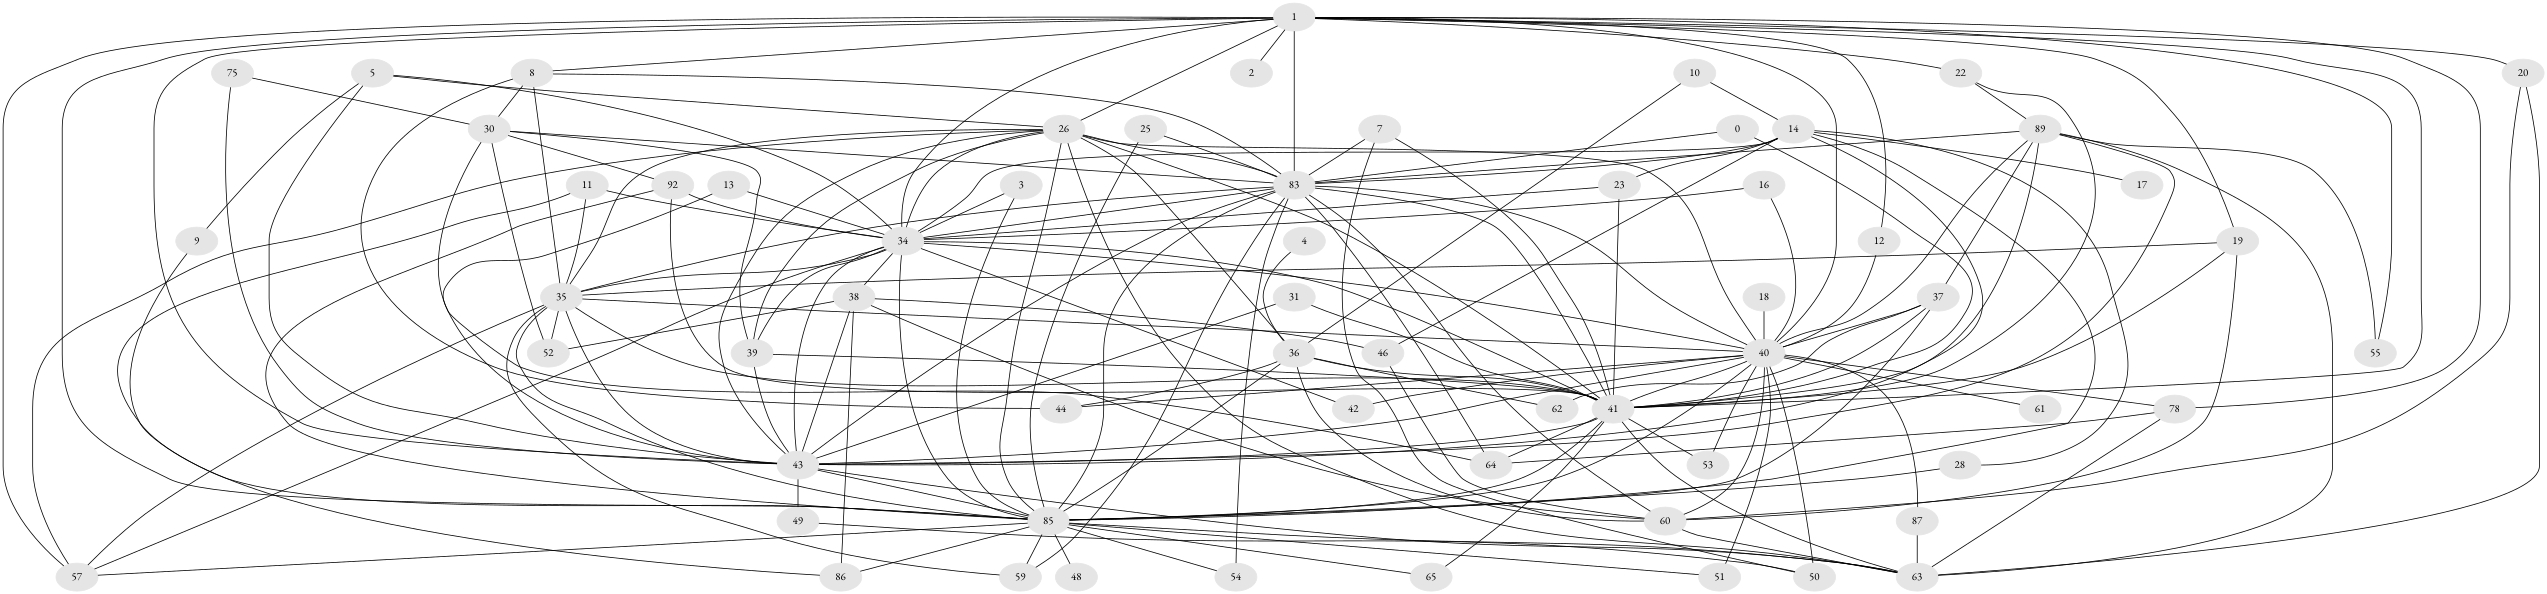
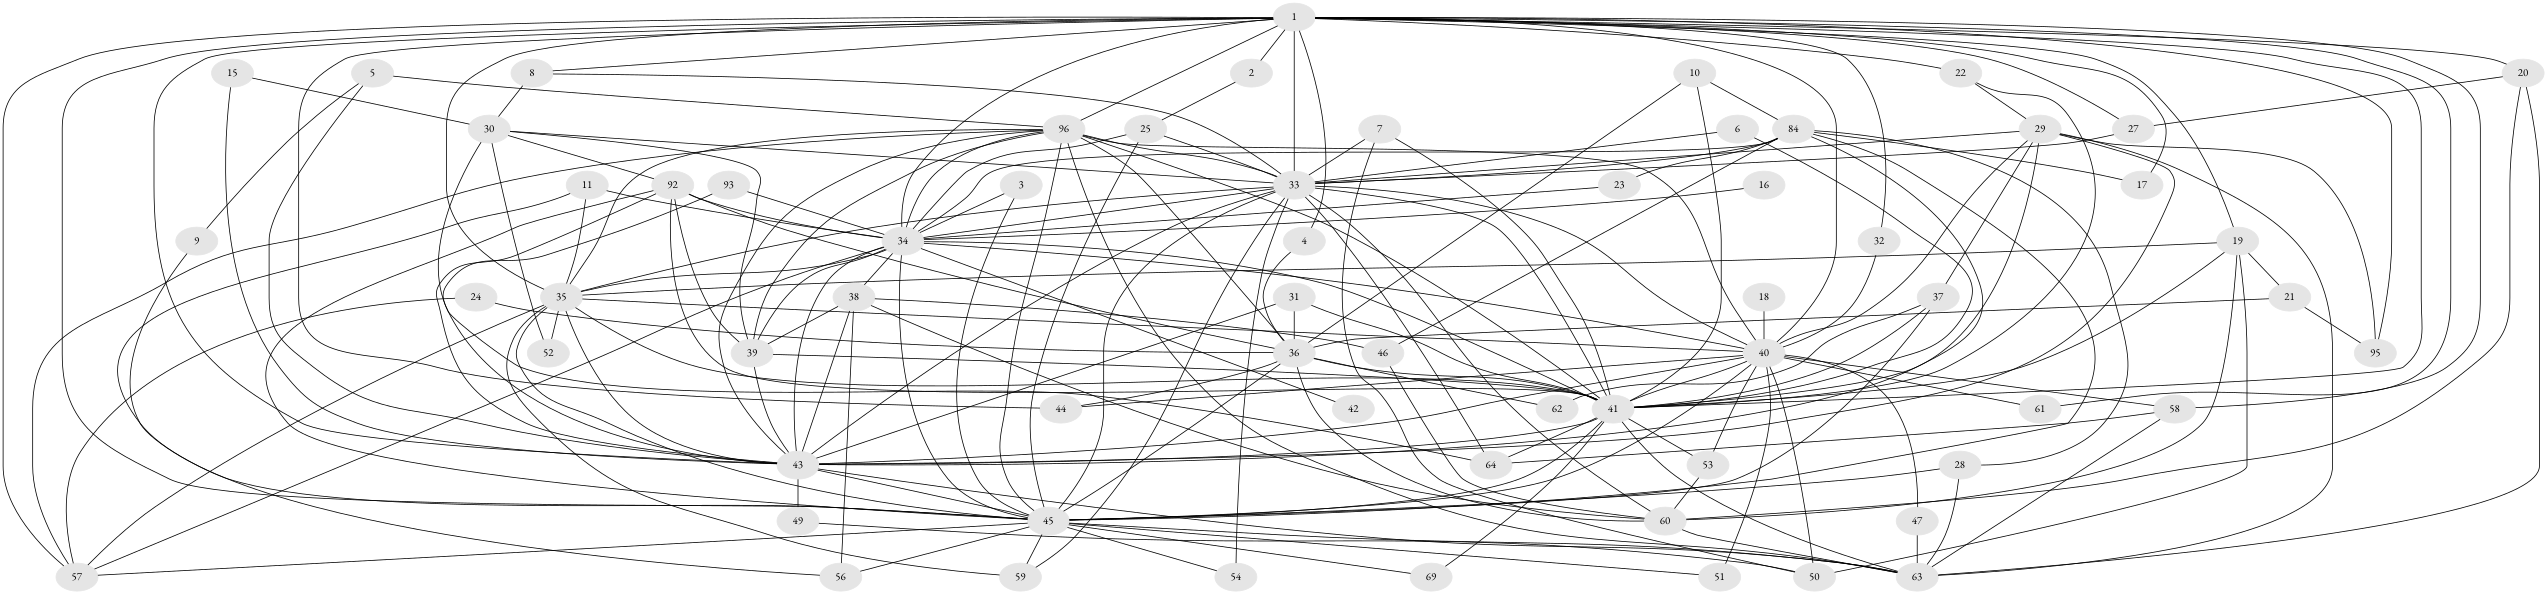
  graph {
    fontname="EB Garamond"
    node [color=gray90 fontname="EB Garamond" style=filled]
    edge [fontname="EB Garamond" weight=1.0]
    1
    2
    4
    8
-   12
+   12 [label=32]
    17
    19
    20
    22
-   26
-   33 [label=83]
+   26 [label=96]
+   27
+   33
    34
    35
    40
    41
    43
    44
-   45 [label=85]
-   55
+   45
+   55 [label=95]
    57
-   58 [label=78]
+   58
    61
    25
    36
    30
    50
+   21
    60
    63
-   29 [label=89]
+   29
    39
    64
    54
    59
    38
    42
    52
-   47 [label=87]
+   47
    51
    53
-   65
+   65 [label=69]
    49
-   56 [label=86]
-   48
+   56
    3
    62
    5
    9
-   6 [label=0]
+   6
    7
    n52 [label=92]
    10
-   14
+   14 [label=84]
    23
    28
    46
    11
-   13
-   15 [label=75]
+   13 [label=93]
+   15
    16
    18
    37
+   24
    31
    1 -- 2 [weight=2.0]
+   1 -- 4
    1 -- 8
    1 -- 12
+   1 -- 17
    1 -- 19
    1 -- 20
    1 -- 22 [weight=2.0]
    1 -- 26 [weight=2.0]
+   1 -- 27
    1 -- 33 [weight=2.0]
    1 -- 34 [weight=4.0]
-   8 -- 35 [weight=2.0]
+   1 -- 35 [weight=2.0]
    1 -- 40 [weight=3.0]
    1 -- 41 [weight=3.0]
    1 -- 43 [weight=2.0]
-   8 -- 44
+   1 -- 44
    1 -- 45 [weight=3.0]
    1 -- 55
    1 -- 57
    1 -- 58
+   1 -- 61
+   2 -- 25
    4 -- 36
    8 -- 33 [weight=2.0]
    8 -- 30
    12 -- 40
    19 -- 35
    19 -- 41
+   19 -- 50
+   19 -- 21
    19 -- 60
+   20 -- 27
    20 -- 60
    20 -- 63
    22 -- 41
    22 -- 29
    26 -- 33
    26 -- 34
    26 -- 35 [weight=2.0]
    26 -- 40
    26 -- 41
    26 -- 43
    26 -- 45
    26 -- 57
    26 -- 36
    26 -- 63
    26 -- 39
+   27 -- 33
    33 -- 34
    33 -- 35
    33 -- 40 [weight=3.0]
    33 -- 41
    33 -- 43
    33 -- 45
    33 -- 60
    33 -- 64 [weight=2.0]
    33 -- 54
    33 -- 59
    34 -- 35 [weight=2.0]
    34 -- 40
    34 -- 41
    34 -- 43
    34 -- 45
    34 -- 57
    34 -- 39 [weight=2.0]
    34 -- 38
    34 -- 42
    35 -- 40
    35 -- 41
    35 -- 43
    35 -- 45
    35 -- 57
    35 -- 59
    35 -- 52
    40 -- 41
    40 -- 43
    40 -- 44
    40 -- 45
    40 -- 58
    40 -- 61
    40 -- 50
-   40 -- 60
-   40 -- 42
+   53 -- 60
    40 -- 47
    40 -- 51
    40 -- 53
    41 -- 43 [weight=2.0]
    41 -- 45 [weight=2.0]
    41 -- 63
    41 -- 64
    41 -- 53
    41 -- 65
    43 -- 45
    43 -- 63
    43 -- 49
    45 -- 57
    45 -- 63
    45 -- 54
    45 -- 59
    45 -- 51
    45 -- 65
    45 -- 56
-   45 -- 48
    58 -- 63
    58 -- 64
    25 -- 33
    25 -- 45
    36 -- 41
    36 -- 44
    36 -- 45 [weight=2.0]
    36 -- 60
    36 -- 62
    30 -- 33
    30 -- 39
    30 -- 64
    30 -- 52
    30 -- n52
+   21 -- 55
+   21 -- 36
    60 -- 63
    29 -- 33
    29 -- 40
    29 -- 41
    29 -- 43
    29 -- 55
    29 -- 63 [weight=2.0]
    29 -- 37
    39 -- 41
    39 -- 43
    38 -- 43
    38 -- 60
-   38 -- 52
+   38 -- 39
    38 -- 56
    38 -- 46
    47 -- 63
    49 -- 50
    3 -- 34
    3 -- 45
    5 -- 26
-   5 -- 34
+   25 -- 34
    5 -- 43
    5 -- 9
    9 -- 45
    6 -- 33
    6 -- 41
    7 -- 33
    7 -- 41
    7 -- 50
    n52 -- 34
    n52 -- 41 [weight=2.0]
+   n52 -- 43
    n52 -- 45
+   n52 -- 36
+   n52 -- 39
    10 -- 36
    10 -- 14
    14 -- 17
    14 -- 33
    14 -- 34
    14 -- 43
    14 -- 45
    14 -- 23
    14 -- 28
    14 -- 46
    23 -- 34
-   23 -- 41
+   10 -- 41
    28 -- 45
+   28 -- 63
    46 -- 60
    11 -- 34
    11 -- 35
    11 -- 56
    13 -- 34
    13 -- 43
    15 -- 43
    15 -- 30
    16 -- 34
-   16 -- 40
    18 -- 40
-   37 -- 40
    37 -- 41
    37 -- 45
    37 -- 62
+   24 -- 57
+   24 -- 36
    31 -- 41
    31 -- 43
+   31 -- 36
  }
